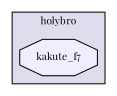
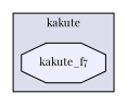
  digraph {
    compound=true
    fontname="Playfair Display"
    n1 [fillcolor="#eeeeff" fontname="Playfair Display" fontsize=10 label=kakute_f7 pencolor=black shape=octagon style=filled]
    subgraph cluster_1 {
      bgcolor="#ddddee"
      fontsize=10
-     label=holybro
+     label=kakute
      pencolor=black
      n1
    }
  }
